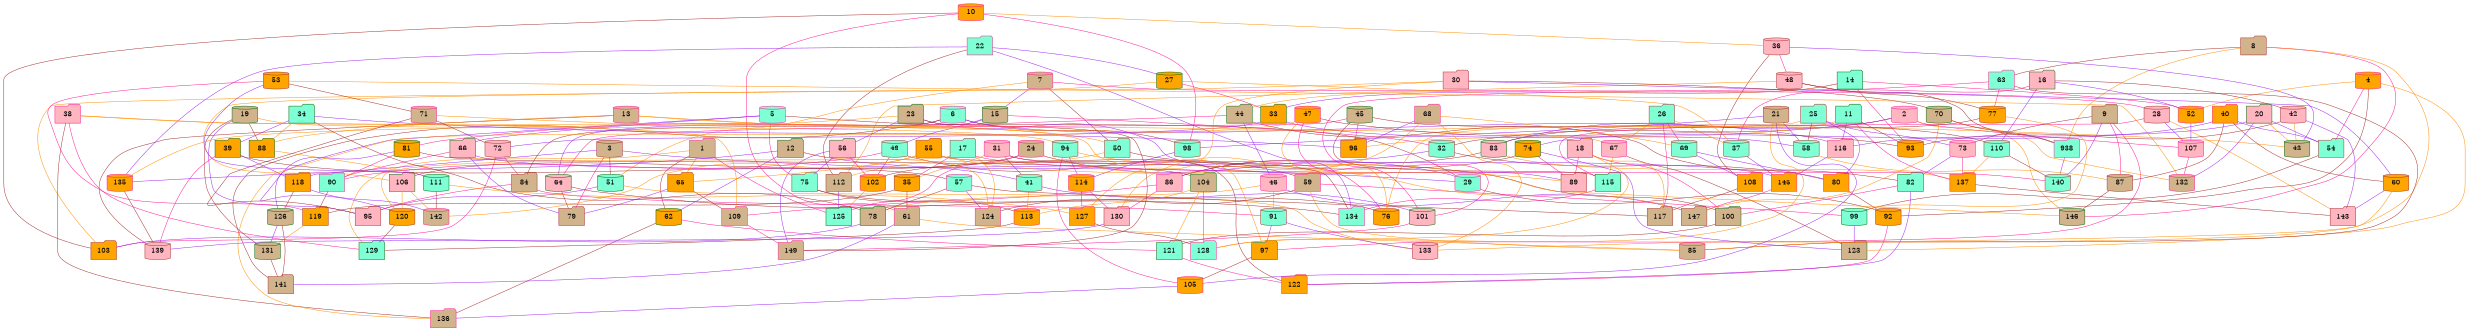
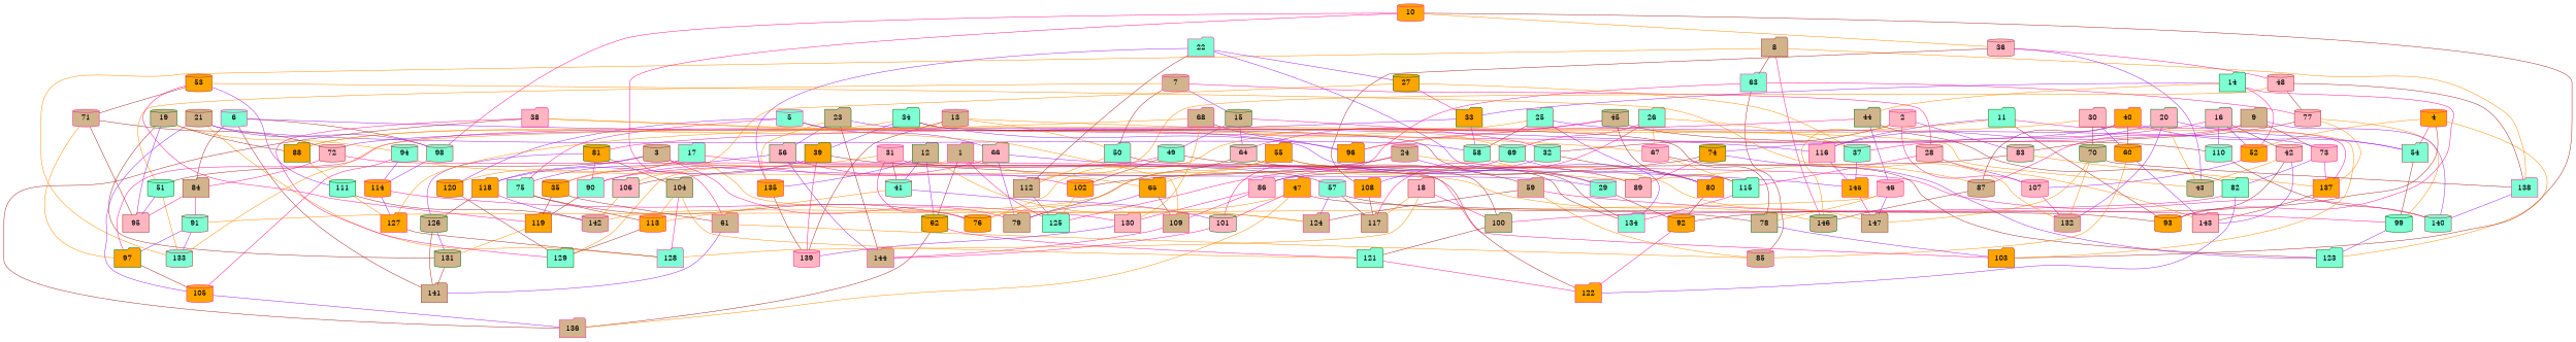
  graph {
    node [color=brown fillcolor=tan shape=folder style=filled]
    edge [color=brown]
    1 [color=deeppink]
    62 [color=darkgreen fillcolor=orange shape=cylinder]
    65 [fillcolor=orange]
    125 [color=darkgreen fillcolor=aquamarine]
    129 [color=darkgreen fillcolor=aquamarine]
    136 [color=deeppink]
    121 [color=darkgreen fillcolor=aquamarine]
    79
    109 [color=deeppink]
    2 [color=deeppink fillcolor=lightpink shape=cylinder]
    32 [fillcolor=aquamarine shape=cylinder]
    83 [color=darkgreen fillcolor=lightpink shape=cylinder]
    107 [color=deeppink fillcolor=lightpink shape=cylinder]
    146 [color=darkgreen shape=cylinder]
    80 [color=deeppink fillcolor=orange]
    86 [color=deeppink fillcolor=lightpink]
    137 [color=deeppink fillcolor=orange]
    132 [color=deeppink shape=cylinder]
    3 [shape=cylinder]
    29 [color=deeppink fillcolor=aquamarine shape=cylinder]
    51 [color=darkgreen fillcolor=aquamarine shape=cylinder]
    118 [fillcolor=orange]
    92 [fillcolor=orange shape=cylinder]
-   133 [fillcolor=lightpink shape=cylinder]
+   133 [fillcolor=aquamarine shape=cylinder]
    95 [fillcolor=lightpink]
    142 [color=deeppink shape=cylinder]
    126 [color=darkgreen shape=cylinder]
    4 [color=deeppink fillcolor=orange shape=cylinder]
    52 [color=deeppink fillcolor=orange shape=cylinder]
    54 [fillcolor=aquamarine]
-   123 [color=darkgreen]
+   123 [color=darkgreen fillcolor=aquamarine]
    99 [color=darkgreen fillcolor=aquamarine shape=cylinder]
    122 [color=deeppink fillcolor=orange]
    5 [color=deeppink fillcolor=aquamarine shape=cylinder]
    66 [color=darkgreen fillcolor=lightpink]
    75 [fillcolor=aquamarine]
    120 [fillcolor=orange shape=cylinder]
    145 [color=deeppink fillcolor=orange]
    90 [color=deeppink fillcolor=aquamarine]
    76 [fillcolor=orange shape=cylinder]
    113 [color=deeppink fillcolor=orange shape=cylinder]
    6 [color=deeppink fillcolor=aquamarine shape=cylinder]
    84
    98 [fillcolor=aquamarine shape=cylinder]
    116 [color=deeppink fillcolor=lightpink]
    141
    91 [fillcolor=aquamarine shape=cylinder]
    114 [color=deeppink fillcolor=orange shape=cylinder]
    7 [color=deeppink shape=cylinder]
    15 [color=darkgreen shape=cylinder]
    28 [fillcolor=lightpink shape=cylinder]
    50 [fillcolor=aquamarine]
    49 [fillcolor=aquamarine shape=cylinder]
    64 [color=darkgreen fillcolor=lightpink shape=cylinder]
    115 [color=darkgreen fillcolor=aquamarine]
    143 [fillcolor=lightpink]
    100 [color=darkgreen]
    112
    8
    63 [color=deeppink fillcolor=aquamarine]
-   138 [color=deeppink fillcolor=aquamarine label=938]
+   138 [color=deeppink fillcolor=aquamarine]
    101 [color=darkgreen fillcolor=lightpink shape=cylinder]
-   77 [fillcolor=orange shape=cylinder]
+   77 [fillcolor=lightpink shape=cylinder]
    85 [color=deeppink shape=cylinder]
    140 [fillcolor=aquamarine shape=cylinder]
    73 [color=deeppink fillcolor=lightpink shape=cylinder]
    9
    87 [shape=cylinder]
    97 [color=darkgreen fillcolor=orange]
    82 [color=darkgreen fillcolor=aquamarine]
    105 [color=deeppink fillcolor=orange shape=cylinder]
    10 [color=deeppink fillcolor=orange shape=cylinder]
    36 [fillcolor=lightpink shape=cylinder]
    61 [color=deeppink]
    103 [fillcolor=orange]
    43 [color=darkgreen shape=cylinder]
    48 [fillcolor=lightpink shape=cylinder]
    108 [color=deeppink fillcolor=orange]
    11 [color=darkgreen fillcolor=aquamarine]
    93 [fillcolor=orange shape=cylinder]
    96 [fillcolor=orange]
    12 [color=darkgreen]
    41 [fillcolor=aquamarine shape=cylinder]
    124 [color=deeppink]
    135 [color=deeppink fillcolor=orange shape=cylinder]
-   139 [fillcolor=lightpink shape=cylinder]
+   139 [color=deeppink fillcolor=lightpink shape=cylinder]
    13 [color=deeppink shape=cylinder]
    88 [color=darkgreen fillcolor=orange]
    111 [color=darkgreen fillcolor=aquamarine shape=cylinder]
    14 [color=darkgreen fillcolor=aquamarine]
    33 [color=darkgreen fillcolor=orange]
    44 [color=darkgreen]
    58 [fillcolor=aquamarine shape=cylinder]
    72 [fillcolor=lightpink shape=cylinder]
    46 [color=deeppink fillcolor=lightpink shape=cylinder]
    81 [color=darkgreen fillcolor=orange shape=cylinder]
    59 [color=deeppink]
    102 [color=deeppink fillcolor=orange shape=cylinder]
    134 [color=deeppink fillcolor=aquamarine]
    16 [color=darkgreen fillcolor=lightpink]
    37 [fillcolor=aquamarine shape=cylinder]
    42 [fillcolor=lightpink shape=cylinder]
    110 [fillcolor=aquamarine shape=cylinder]
    17 [fillcolor=aquamarine]
    35 [fillcolor=orange shape=cylinder]
    119 [fillcolor=orange]
    18 [fillcolor=lightpink]
    89 [fillcolor=lightpink]
    117
    128 [color=deeppink fillcolor=aquamarine]
    19 [color=darkgreen shape=cylinder]
    94 [fillcolor=aquamarine shape=cylinder]
    131 [color=darkgreen shape=cylinder]
    20 [color=darkgreen fillcolor=lightpink]
    21 [shape=cylinder]
    22 [color=deeppink fillcolor=aquamarine]
    27 [color=darkgreen fillcolor=orange shape=cylinder]
    106 [color=darkgreen fillcolor=lightpink]
    23 [color=darkgreen]
    56 [color=darkgreen fillcolor=lightpink]
-   144 [color=deeppink label=149]
+   144 [color=deeppink]
    24 [color=deeppink shape=cylinder]
    147
    25 [fillcolor=aquamarine]
    26 [fillcolor=aquamarine]
    67 [color=deeppink fillcolor=lightpink shape=cylinder]
    69 [fillcolor=aquamarine shape=cylinder]
    30 [fillcolor=lightpink]
    60 [fillcolor=orange shape=cylinder]
    70 [color=darkgreen shape=cylinder]
    127 [color=deeppink fillcolor=orange]
    31 [color=deeppink fillcolor=lightpink shape=cylinder]
    130 [fillcolor=lightpink]
    34 [color=darkgreen fillcolor=aquamarine]
    39 [color=darkgreen fillcolor=orange]
    78 [color=darkgreen]
    57 [color=deeppink fillcolor=aquamarine shape=cylinder]
    38 [color=deeppink fillcolor=lightpink]
    40 [color=deeppink fillcolor=orange]
    74 [color=darkgreen fillcolor=orange shape=cylinder]
    104 [color=darkgreen]
    45 [color=darkgreen shape=cylinder]
-   47 [color=deeppink fillcolor=orange shape=cylinder]
+   47 [color=deeppink fillcolor=orange]
    53 [fillcolor=orange shape=cylinder]
    71 [color=deeppink shape=cylinder]
    55 [fillcolor=orange]
    68 [color=deeppink]
    1 -- 62
    1 -- 65 [color=darkorange]
    1 -- 125 [color=deeppink]
    1 -- 129 [color=darkorange]
    62 -- 136
    62 -- 121 [color=deeppink]
    65 -- 79 [color=purple]
    65 -- 109
    121 -- 122 [color=deeppink]
    109 -- 144 [color=deeppink]
    2 -- 32
    2 -- 83 [color=purple]
    2 -- 107 [color=deeppink]
    2 -- 146 [color=darkorange]
    32 -- 80
    32 -- 86 [color=purple]
    83 -- 86
    83 -- 137 [color=darkorange]
    107 -- 132 [color=deeppink]
    80 -- 92
    86 -- 109 [color=deeppink]
    86 -- 130 [color=deeppink]
    137 -- 143
    3 -- 79 [color=deeppink]
    3 -- 29 [color=purple]
    3 -- 51
    3 -- 118 [color=purple]
    29 -- 92
    51 -- 133 [color=darkorange]
    51 -- 95 [color=purple]
    118 -- 142 [color=purple]
    118 -- 126
    92 -- 122 [color=deeppink]
    126 -- 141
    126 -- 131 [color=purple]
    4 -- 92
    4 -- 52 [color=darkorange]
    4 -- 54 [color=deeppink]
    4 -- 123 [color=darkorange]
    52 -- 107 [color=purple]
    54 -- 99
    99 -- 123 [color=purple]
    5 -- 29
    5 -- 66 [color=purple]
    5 -- 75 [color=deeppink]
    5 -- 120 [color=purple]
    66 -- 79 [color=purple]
    66 -- 145 [color=purple]
    66 -- 90 [color=deeppink]
    75 -- 76
    75 -- 113
    120 -- 129
    145 -- 147 [color=deeppink]
    90 -- 119
    113 -- 129
    6 -- 84
    6 -- 98
    6 -- 116 [color=purple]
    6 -- 141
    84 -- 95 [color=deeppink]
    84 -- 91 [color=deeppink]
    98 -- 114 [color=purple]
    116 -- 145 [color=purple]
    91 -- 133 [color=purple]
    91 -- 97 [color=purple]
    114 -- 127 [color=purple]
    114 -- 130 [color=deeppink]
    7 -- 51 [color=darkorange]
    7 -- 15 [color=purple]
    7 -- 28 [color=deeppink]
    7 -- 50
    15 -- 32 [color=deeppink]
    15 -- 49 [color=purple]
    15 -- 64 [color=purple]
    28 -- 107 [color=purple]
    28 -- 115 [color=deeppink]
    28 -- 143 [color=darkorange]
    50 -- 100
    50 -- 112 [color=darkorange]
    49 -- 90 [color=deeppink]
    49 -- 59
    49 -- 102
    64 -- 79
    64 -- 134
    115 -- 134 [color=deeppink]
    100 -- 121
    112 -- 125 [color=purple]
    8 -- 146 [color=deeppink]
    8 -- 133 [color=darkorange]
    8 -- 63
    8 -- 138 [color=darkorange]
    63 -- 101 [color=deeppink]
    63 -- 77 [color=deeppink]
    63 -- 85
    138 -- 140 [color=purple]
    101 -- 144 [color=deeppink]
    77 -- 83
    77 -- 99 [color=darkorange]
    73 -- 137 [color=deeppink]
    73 -- 82 [color=purple]
    9 -- 140 [color=purple]
    9 -- 73
    9 -- 87 [color=deeppink]
    9 -- 97 [color=deeppink]
    87 -- 146
    97 -- 105
    82 -- 122 [color=purple]
    82 -- 100 [color=deeppink]
    105 -- 136 [color=purple]
    10 -- 98 [color=deeppink]
    10 -- 36 [color=darkorange]
    10 -- 61 [color=deeppink]
    10 -- 103
    36 -- 43 [color=purple]
    36 -- 48 [color=deeppink]
    36 -- 108
    61 -- 141 [color=purple]
    61 -- 85 [color=darkorange]
    48 -- 112 [color=darkorange]
    48 -- 138
    48 -- 77
    108 -- 117
    11 -- 137 [color=deeppink]
    11 -- 116 [color=purple]
    11 -- 93
    11 -- 96 [color=darkorange]
    12 -- 62 [color=purple]
    12 -- 41 [color=purple]
    12 -- 124 [color=darkorange]
    12 -- 135 [color=purple]
    41 -- 113 [color=darkorange]
    41 -- 101 [color=purple]
    135 -- 139
    13 -- 50 [color=darkorange]
    13 -- 43 [color=darkorange]
    13 -- 139
    13 -- 88 [color=darkorange]
    88 -- 111 [color=darkorange]
    111 -- 142
    111 -- 127 [color=darkorange]
    14 -- 52 [color=deeppink]
    14 -- 93 [color=deeppink]
    14 -- 33 [color=purple]
    14 -- 44 [color=darkorange]
    33 -- 58 [color=purple]
    33 -- 72 [color=purple]
    44 -- 82
    44 -- 46 [color=purple]
    44 -- 81 [color=deeppink]
    58 -- 87 [color=darkorange]
    72 -- 84 [color=deeppink]
    72 -- 103 [color=deeppink]
    46 -- 91 [color=darkorange]
    46 -- 147 [color=purple]
    46 -- 78 [color=darkorange]
    81 -- 126 [color=purple]
    81 -- 90 [color=deeppink]
    81 -- 104
    59 -- 99 [color=deeppink]
    59 -- 85 [color=darkorange]
    59 -- 124
    102 -- 125 [color=darkorange]
    16 -- 52 [color=purple]
    16 -- 37 [color=deeppink]
    16 -- 42
    16 -- 110 [color=purple]
    37 -- 145 [color=purple]
    42 -- 143 [color=purple]
    42 -- 43 [color=darkorange]
    42 -- 93
-   110 -- 137 [color=darkorange]
+   77 -- 137 [color=darkorange]
    110 -- 140
    17 -- 120 [color=darkorange]
    17 -- 140 [color=deeppink]
    17 -- 124 [color=darkorange]
    17 -- 35 [color=deeppink]
    35 -- 61
    35 -- 119
    119 -- 131 [color=darkorange]
    18 -- 100 [color=deeppink]
-   18 -- 89 [color=deeppink]
    18 -- 117 [color=darkorange]
    18 -- 128 [color=darkorange]
    19 -- 95 [color=purple]
    19 -- 88
    19 -- 94 [color=darkorange]
    19 -- 131
    94 -- 146 [color=darkorange]
    94 -- 114 [color=purple]
    94 -- 105 [color=deeppink]
    131 -- 141
    20 -- 132 [color=purple]
    20 -- 54 [color=purple]
    20 -- 116 [color=purple]
    20 -- 43 [color=darkorange]
    21 -- 98 [color=purple]
    21 -- 105 [color=purple]
    21 -- 58 [color=purple]
    21 -- 128 [color=darkorange]
    22 -- 112
    22 -- 135 [color=purple]
    22 -- 134 [color=purple]
    22 -- 27 [color=purple]
    27 -- 33 [color=deeppink]
    27 -- 37 [color=darkorange]
    27 -- 106 [color=darkorange]
    106 -- 142 [color=darkorange]
-   106 -- 120 [color=darkorange]
    23 -- 135 [color=darkorange]
    23 -- 89 [color=purple]
    23 -- 56 [color=purple]
    23 -- 144
    56 -- 75 [color=purple]
    56 -- 102 [color=deeppink]
    56 -- 144 [color=purple]
    24 -- 125 [color=deeppink]
    24 -- 29 [color=purple]
    24 -- 106
    24 -- 147 [color=darkorange]
    25 -- 80 [color=purple]
    25 -- 76 [color=darkorange]
    25 -- 73 [color=purple]
    25 -- 58
    26 -- 37 [color=darkorange]
    26 -- 117 [color=deeppink]
    26 -- 67 [color=darkorange]
    26 -- 69 [color=deeppink]
    67 -- 123
    67 -- 115 [color=darkorange]
    69 -- 80 [color=purple]
    69 -- 108 [color=purple]
    30 -- 103 [color=darkorange]
    30 -- 60 [color=purple]
    30 -- 70
    30 -- 127 [color=darkorange]
    60 -- 143 [color=purple]
    60 -- 85 [color=darkorange]
    70 -- 132 [color=darkorange]
    70 -- 138
    70 -- 147 [color=darkorange]
    127 -- 128
    31 -- 122
    31 -- 76 [color=deeppink]
    31 -- 41
    31 -- 35 [color=darkorange]
    130 -- 139 [color=purple]
    34 -- 96 [color=purple]
    34 -- 88 [color=darkorange]
    34 -- 39 [color=purple]
    34 -- 78
    39 -- 118 [color=purple]
    39 -- 139 [color=deeppink]
    39 -- 57
    78 -- 103 [color=purple]
    57 -- 124 [color=purple]
    57 -- 117
    57 -- 78
    38 -- 129 [color=deeppink]
    38 -- 136
    38 -- 109 [color=darkorange]
    38 -- 67 [color=darkorange]
    40 -- 54 [color=purple]
    40 -- 87
    40 -- 60
    40 -- 74 [color=purple]
    74 -- 123 [color=purple]
    74 -- 102
    74 -- 89 [color=deeppink]
    104 -- 121 [color=darkorange]
    104 -- 113 [color=darkorange]
    104 -- 128 [color=deeppink]
    45 -- 64 [color=deeppink]
    45 -- 115
    45 -- 96 [color=deeppink]
    45 -- 110
    47 -- 136 [color=darkorange]
    47 -- 76 [color=darkorange]
    47 -- 101 [color=deeppink]
    47 -- 93
    53 -- 132 [color=darkorange]
    53 -- 111 [color=purple]
    53 -- 119 [color=deeppink]
    53 -- 71
    71 -- 95
    71 -- 97 [color=darkorange]
    71 -- 72
    55 -- 65 [color=darkorange]
    55 -- 142 [color=darkorange]
    55 -- 134
    55 -- 89 [color=darkorange]
    68 -- 133 [color=darkorange]
    68 -- 96 [color=purple]
    68 -- 69 [color=darkorange]
    68 -- 130 [color=darkorange]
  }
